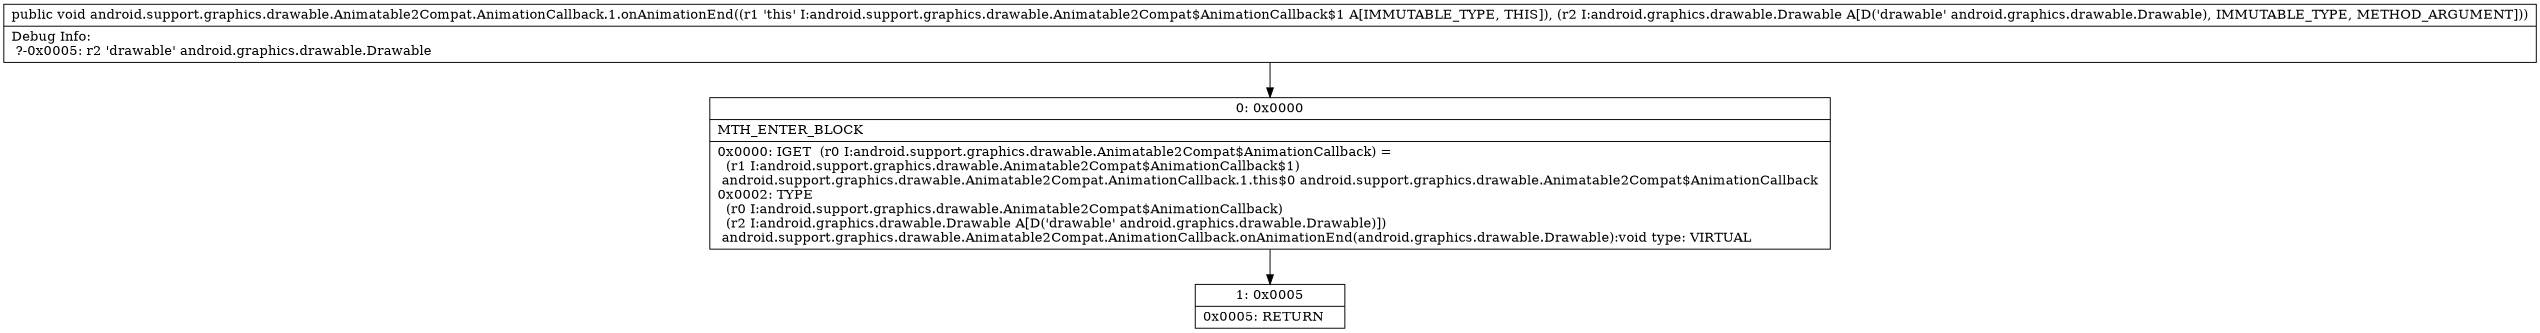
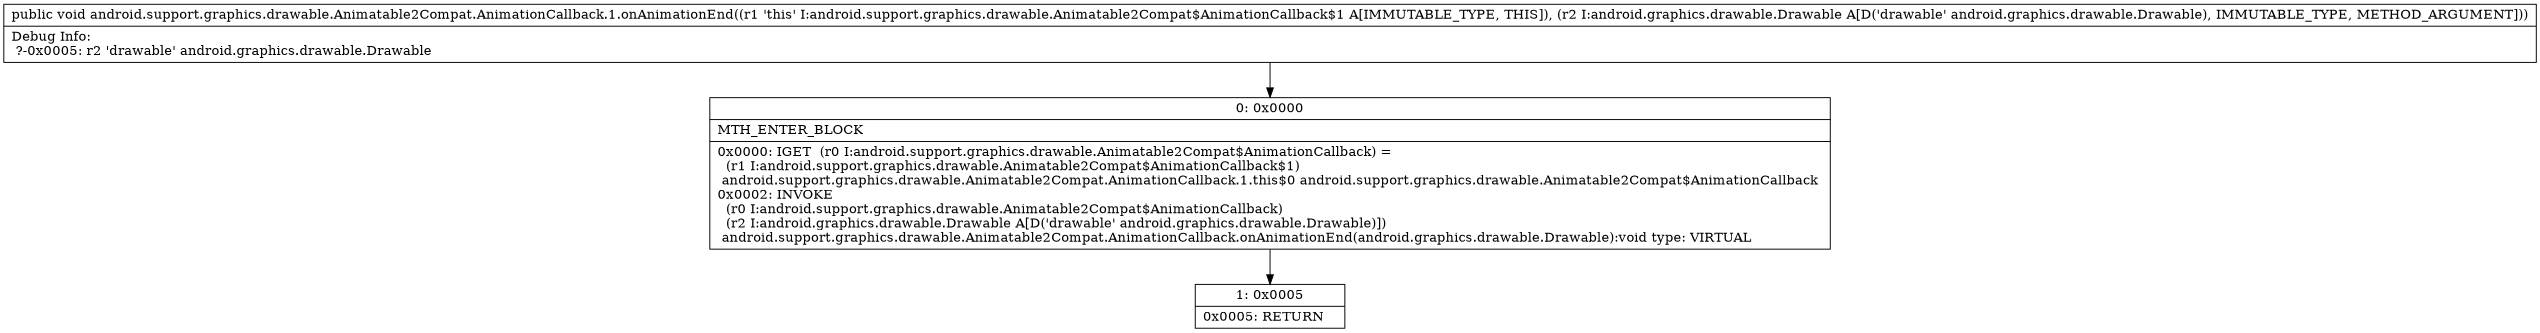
  digraph {
    node [shape=record]
-   n1 [label="{0\:\ 0x0000|MTH_ENTER_BLOCK\l|0x0000: IGET  (r0 I:android.support.graphics.drawable.Animatable2Compat$AnimationCallback) = \l  (r1 I:android.support.graphics.drawable.Animatable2Compat$AnimationCallback$1)\l android.support.graphics.drawable.Animatable2Compat.AnimationCallback.1.this$0 android.support.graphics.drawable.Animatable2Compat$AnimationCallback \l0x0002: TYPE  \l  (r0 I:android.support.graphics.drawable.Animatable2Compat$AnimationCallback)\l  (r2 I:android.graphics.drawable.Drawable A[D('drawable' android.graphics.drawable.Drawable)])\l android.support.graphics.drawable.Animatable2Compat.AnimationCallback.onAnimationEnd(android.graphics.drawable.Drawable):void type: VIRTUAL \l}"]
+   n1 [label="{0\:\ 0x0000|MTH_ENTER_BLOCK\l|0x0000: IGET  (r0 I:android.support.graphics.drawable.Animatable2Compat$AnimationCallback) = \l  (r1 I:android.support.graphics.drawable.Animatable2Compat$AnimationCallback$1)\l android.support.graphics.drawable.Animatable2Compat.AnimationCallback.1.this$0 android.support.graphics.drawable.Animatable2Compat$AnimationCallback \l0x0002: INVOKE  \l  (r0 I:android.support.graphics.drawable.Animatable2Compat$AnimationCallback)\l  (r2 I:android.graphics.drawable.Drawable A[D('drawable' android.graphics.drawable.Drawable)])\l android.support.graphics.drawable.Animatable2Compat.AnimationCallback.onAnimationEnd(android.graphics.drawable.Drawable):void type: VIRTUAL \l}"]
    n2 [label="{1\:\ 0x0005|0x0005: RETURN   \l}"]
    n3 [label="{public void android.support.graphics.drawable.Animatable2Compat.AnimationCallback.1.onAnimationEnd((r1 'this' I:android.support.graphics.drawable.Animatable2Compat$AnimationCallback$1 A[IMMUTABLE_TYPE, THIS]), (r2 I:android.graphics.drawable.Drawable A[D('drawable' android.graphics.drawable.Drawable), IMMUTABLE_TYPE, METHOD_ARGUMENT]))  | Debug Info:\l  ?\-0x0005: r2 'drawable' android.graphics.drawable.Drawable\l}"]
    n1 -> n2
    n3 -> n1
  }
